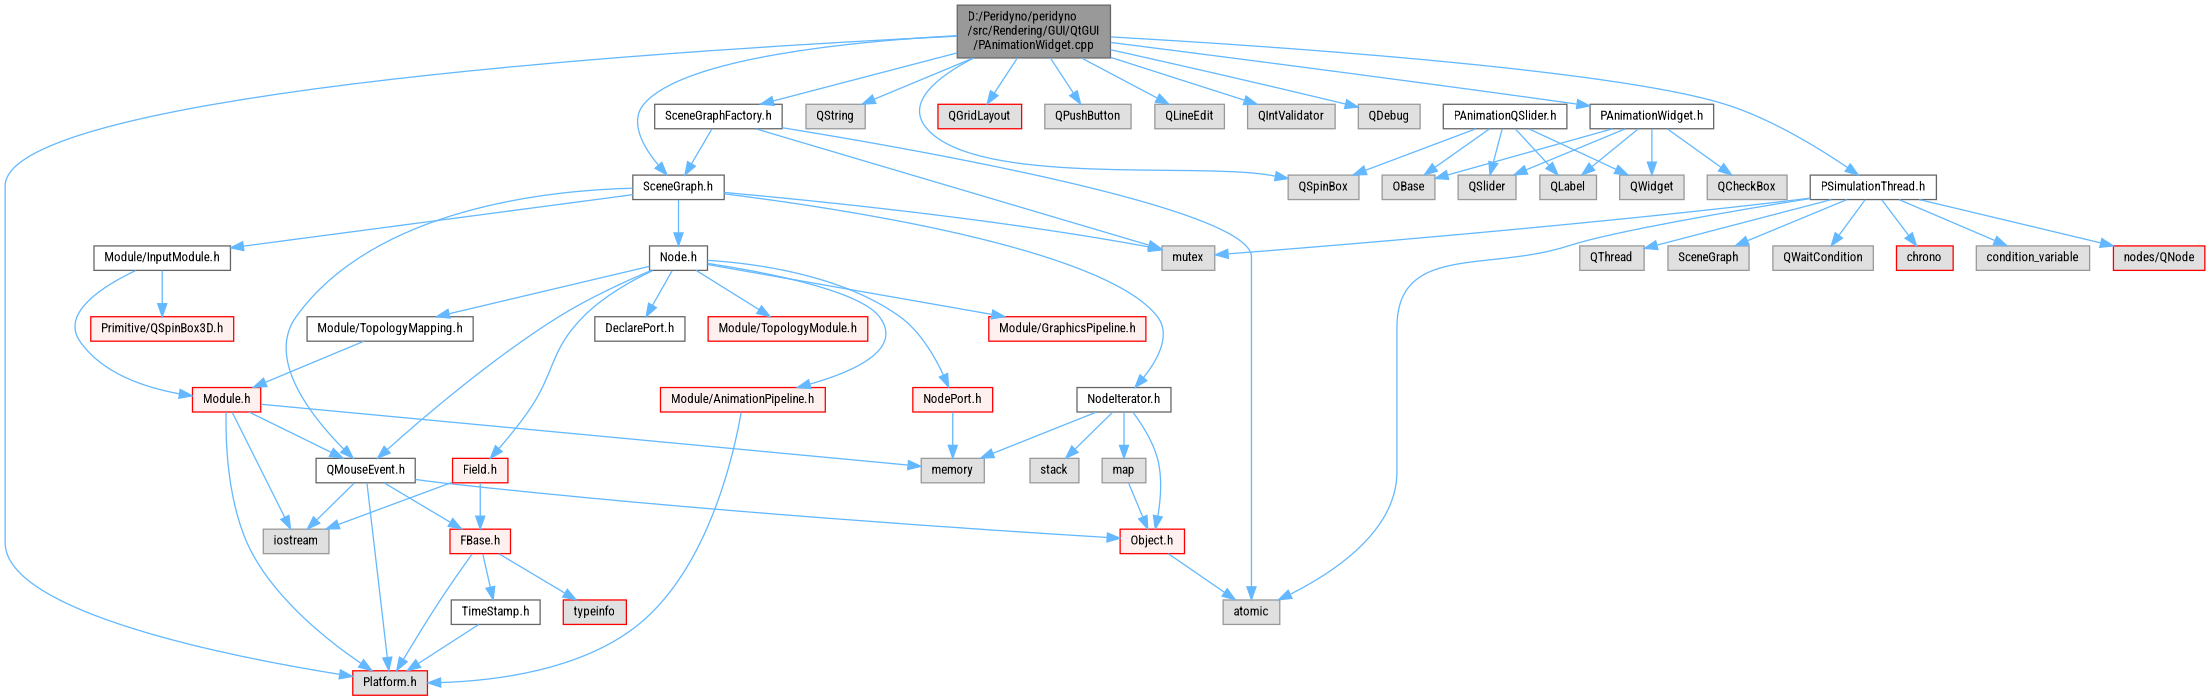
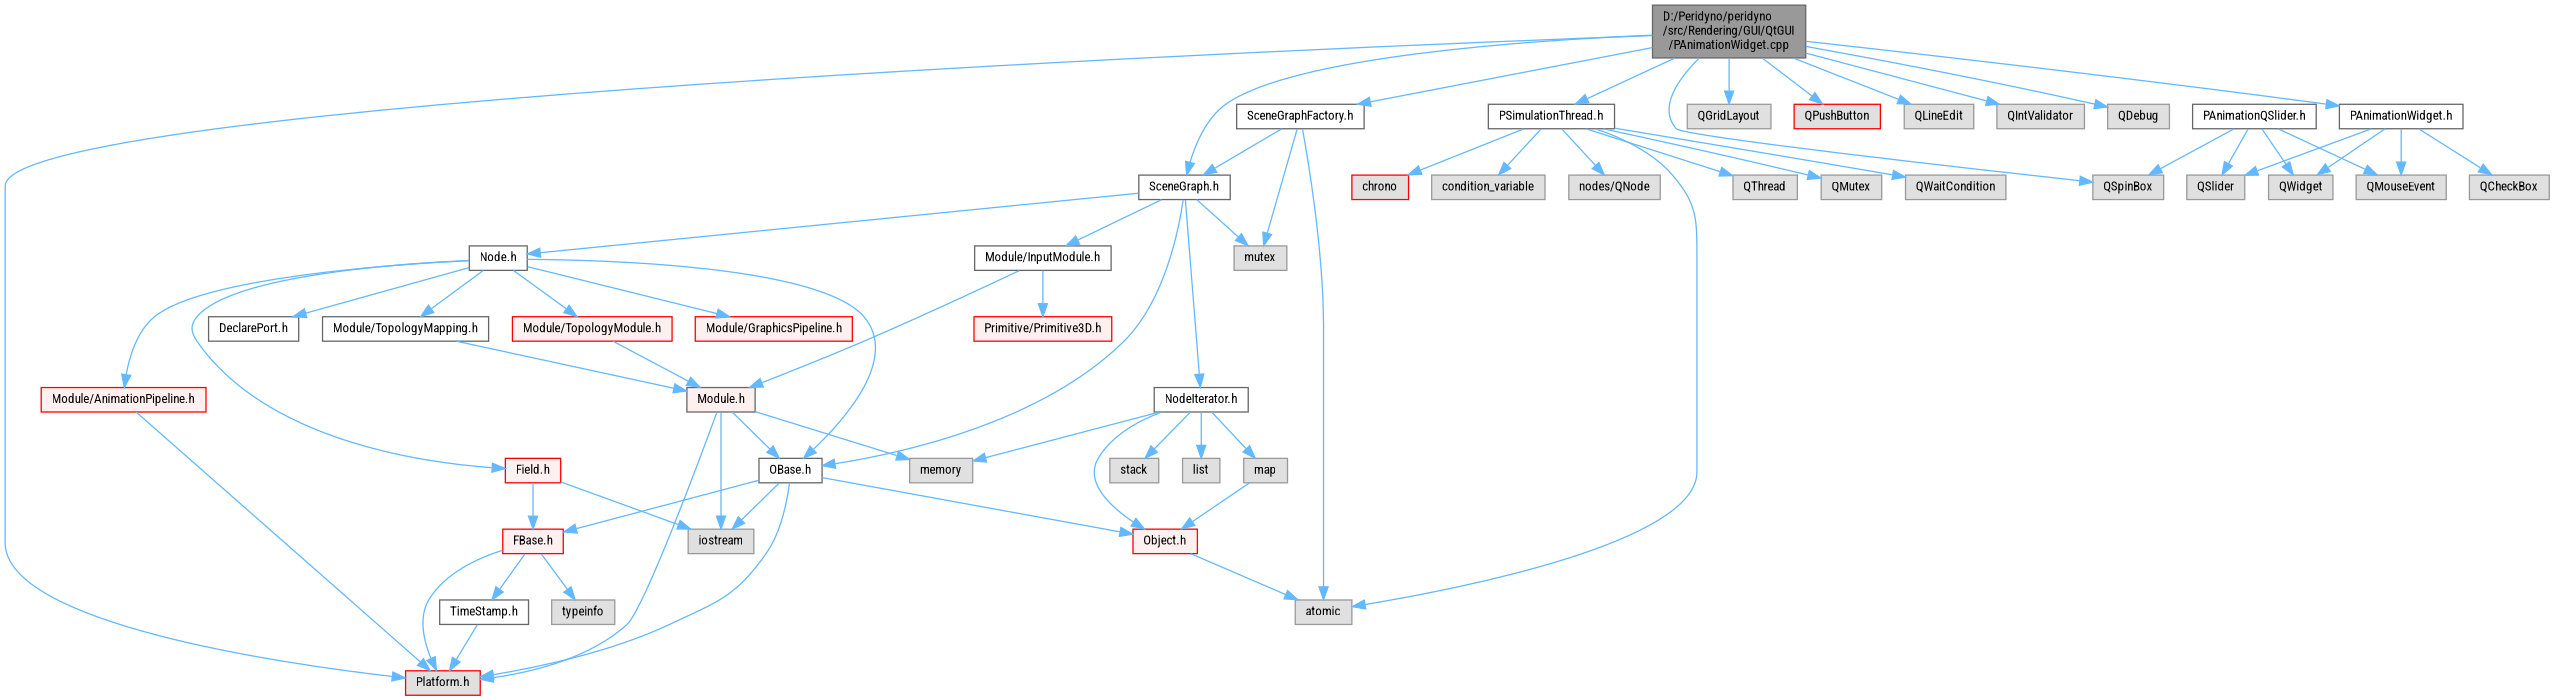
  digraph {
    fontname="Roboto Condensed"
    node [color=grey60 fillcolor="#E0E0E0" fontname="Roboto Condensed" fontsize=10 shape=box style=filled]
    edge [color=steelblue1 fontname="Roboto Condensed" fontsize=10 labelfontname=Helvetica labelfontsize=10 style=solid]
    n1 [color=gray40 fillcolor=grey60 fontcolor=black height=0.2 label="D:/Peridyno/peridyno\l/src/Rendering/GUI/QtGUI\l/PAnimationWidget.cpp" width=0.4]
    n2 [color=grey40 fillcolor=white height=0.2 label="PAnimationWidget.h" width=0.4]
    n3 [height=0.2 label=QSpinBox width=0.4]
    n4 [color=grey40 fillcolor=white height=0.2 label="SceneGraph.h" width=0.4]
    n5 [color=red height=0.2 label="Platform.h" width=0.4]
    n6 [color=grey40 fillcolor=white height=0.2 label="SceneGraphFactory.h" width=0.4]
    n7 [color=grey40 fillcolor=white height=0.2 label="PSimulationThread.h" width=0.4]
-   n8 [height=0.2 label=QString width=0.4]
-   n9 [color=red height=0.2 label=QGridLayout width=0.4]
-   n10 [height=0.2 label=QPushButton width=0.4]
+   n9 [height=0.2 label=QGridLayout width=0.4]
+   n10 [color=red height=0.2 label=QPushButton width=0.4]
    n11 [height=0.2 label=QLineEdit width=0.4]
    n12 [height=0.2 label=QIntValidator width=0.4]
    n13 [height=0.2 label=QDebug width=0.4]
    n14 [height=0.2 label=QWidget width=0.4]
-   n15 [height=0.2 label=OBase width=0.4]
+   n15 [height=0.2 label=QMouseEvent width=0.4]
    n16 [height=0.2 label=QSlider width=0.4]
-   n17 [height=0.2 label=QLabel width=0.4]
    n18 [height=0.2 label=QCheckBox width=0.4]
-   n19 [color=grey40 fillcolor=white height=0.2 label="QMouseEvent.h" width=0.4]
+   n19 [color=grey40 fillcolor=white height=0.2 label="OBase.h" width=0.4]
    n20 [color=grey40 fillcolor=white height=0.2 label="Node.h" width=0.4]
    n21 [color=grey40 fillcolor=white height=0.2 label="NodeIterator.h" width=0.4]
    n22 [color=grey40 fillcolor=white height=0.2 label="Module/InputModule.h" width=0.4]
    n23 [height=0.2 label=mutex width=0.4]
    n24 [height=0.2 label=atomic width=0.4]
    n25 [height=0.2 label=QThread width=0.4]
-   n26 [height=0.2 label=SceneGraph width=0.4]
+   n26 [height=0.2 label=QMutex width=0.4]
    n27 [height=0.2 label=QWaitCondition width=0.4]
    n28 [color=red height=0.2 label=chrono width=0.4]
    n29 [height=0.2 label=condition_variable width=0.4]
-   n30 [color=red height=0.2 label="nodes/QNode" width=0.4]
+   n30 [height=0.2 label="nodes/QNode" width=0.4]
    n31 [color=grey40 fillcolor=white height=0.2 label="PAnimationQSlider.h" width=0.4]
    n32 [height=0.2 label=iostream width=0.4]
    n33 [color=red fillcolor="#FFF0F0" height=0.2 label="FBase.h" width=0.4]
    n34 [color=red fillcolor="#FFF0F0" height=0.2 label="Object.h" width=0.4]
    n35 [color=red fillcolor="#FFF0F0" height=0.2 label="Field.h" width=0.4]
    n36 [color=grey40 fillcolor=white height=0.2 label="DeclarePort.h" width=0.4]
-   n37 [color=red fillcolor="#FFF0F0" height=0.2 label="NodePort.h" width=0.4]
    n38 [color=red fillcolor="#FFF0F0" height=0.2 label="Module/TopologyModule.h" width=0.4]
    n39 [color=grey40 fillcolor=white height=0.2 label="Module/TopologyMapping.h" width=0.4]
    n40 [color=red fillcolor="#FFF0F0" height=0.2 label="Module/AnimationPipeline.h" width=0.4]
    n41 [color=red fillcolor="#FFF0F0" height=0.2 label="Module/GraphicsPipeline.h" width=0.4]
    n42 [height=0.2 label=map width=0.4]
    n43 [height=0.2 label=memory width=0.4]
    n44 [height=0.2 label=stack width=0.4]
-   n46 [color=red fillcolor="#FFF0F0" height=0.2 label="Module.h" width=0.4]
-   n47 [color=red fillcolor="#FFF0F0" height=0.2 label="Primitive/QSpinBox3D.h" width=0.4]
+   n45 [height=0.2 label=list width=0.4]
+   n46 [color=grey40 fillcolor="#FFF0F0" height=0.2 label="Module.h" width=0.4]
+   n47 [color=red fillcolor="#FFF0F0" height=0.2 label="Primitive/Primitive3D.h" width=0.4]
    n48 [color=grey40 fillcolor=white height=0.2 label="TimeStamp.h" width=0.4]
-   n49 [color=red height=0.2 label=typeinfo width=0.4]
+   n49 [height=0.2 label=typeinfo width=0.4]
    n1 -> n2
    n1 -> n3
    n1 -> n4
    n1 -> n5
    n1 -> n6
    n1 -> n7
-   n1 -> n8
    n1 -> n9
    n1 -> n10
    n1 -> n11
    n1 -> n12
    n1 -> n13
    n2 -> n14
    n2 -> n15
    n2 -> n16
-   n2 -> n17
    n2 -> n18
    n4 -> n19
    n4 -> n20
    n4 -> n21
    n4 -> n22
    n4 -> n23
    n6 -> n4
    n6 -> n23
    n6 -> n24
-   n7 -> n23
    n7 -> n24
    n7 -> n25
    n7 -> n26
    n7 -> n27
    n7 -> n28
    n7 -> n29
    n7 -> n30
    n19 -> n5
    n19 -> n32
    n19 -> n33
    n19 -> n34
    n20 -> n19
    n20 -> n35
    n20 -> n36
-   n20 -> n37
    n20 -> n38
    n20 -> n39
    n20 -> n40
    n20 -> n41
    n21 -> n34
    n21 -> n42
    n21 -> n43
    n21 -> n44
+   n21 -> n45
    n22 -> n46
    n22 -> n47
    n31 -> n3
    n31 -> n14
    n31 -> n15
    n31 -> n16
-   n31 -> n17
    n33 -> n5
    n33 -> n48
    n33 -> n49
    n34 -> n24
    n35 -> n32
    n35 -> n33
-   n37 -> n43
+   n38 -> n46
    n39 -> n46
    n40 -> n5
    n42 -> n34
    n46 -> n5
    n46 -> n19
    n46 -> n32
    n46 -> n43
    n48 -> n5
  }
